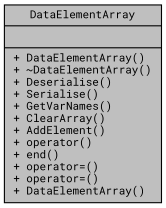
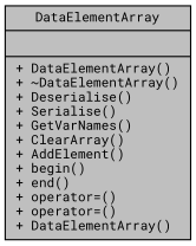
  digraph {
    fontname="Roboto Mono"
-   n1 [color=black fillcolor=grey75 fontcolor=black fontname="Roboto Mono" fontsize=10 height=0.2 label="{DataElementArray\n||+ DataElementArray()\l+ ~DataElementArray()\l+ Deserialise()\l+ Serialise()\l+ GetVarNames()\l+ ClearArray()\l+ AddElement()\l+ operator()\l+ end()\l+ operator=()\l+ operator=()\l+ DataElementArray()\l}" shape=record style=filled width=0.4]
+   n1 [color=black fillcolor=grey75 fontcolor=black fontname="Roboto Mono" fontsize=10 height=0.2 label="{DataElementArray\n||+ DataElementArray()\l+ ~DataElementArray()\l+ Deserialise()\l+ Serialise()\l+ GetVarNames()\l+ ClearArray()\l+ AddElement()\l+ begin()\l+ end()\l+ operator=()\l+ operator=()\l+ DataElementArray()\l}" shape=record style=filled width=0.4]
  }
